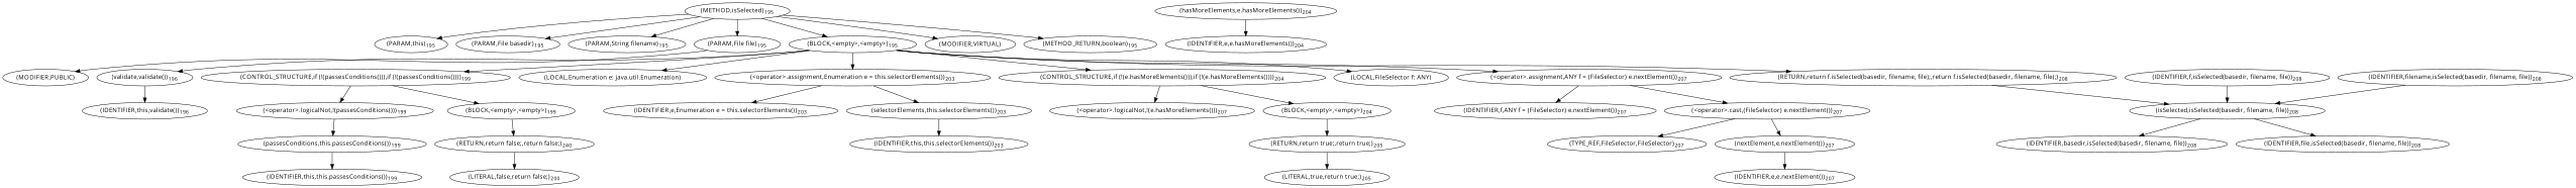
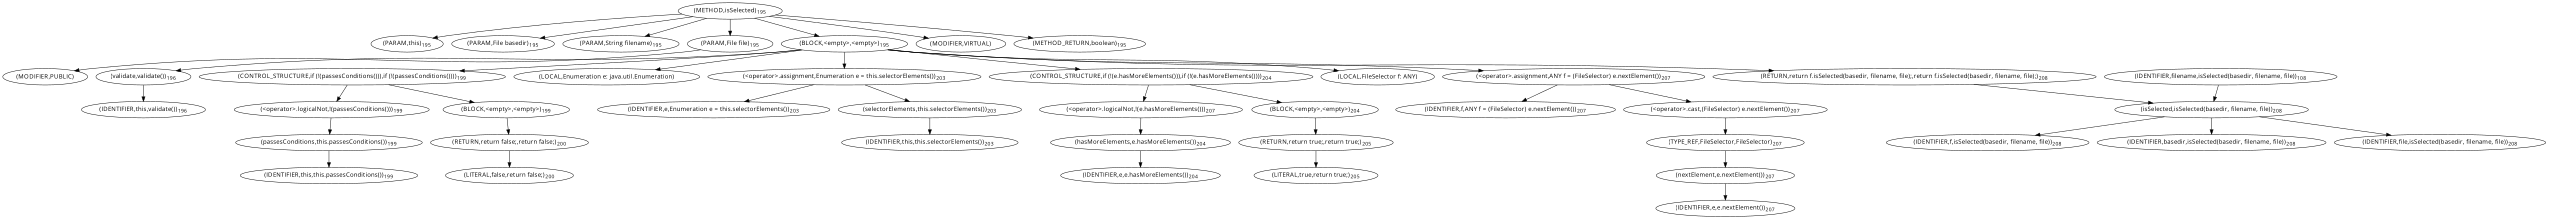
  digraph {
    fontname="Open Sans"
    node [fontname="Open Sans"]
    edge [fontname="Open Sans"]
    n1 [label=<(METHOD,isSelected)<SUB>195</SUB>>]
    n2 [label=<(PARAM,this)<SUB>195</SUB>>]
    n3 [label=<(PARAM,File basedir)<SUB>195</SUB>>]
    n4 [label=<(PARAM,String filename)<SUB>195</SUB>>]
    n5 [label=<(PARAM,File file)<SUB>195</SUB>>]
    n6 [label=<(BLOCK,&lt;empty&gt;,&lt;empty&gt;)<SUB>195</SUB>>]
    n7 [label=<(MODIFIER,VIRTUAL)>]
    n8 [label=<(METHOD_RETURN,boolean)<SUB>195</SUB>>]
    n9 [label=<(MODIFIER,PUBLIC)>]
    n10 [label=<(validate,validate())<SUB>196</SUB>>]
    n11 [label=<(CONTROL_STRUCTURE,if (!(passesConditions())),if (!(passesConditions())))<SUB>199</SUB>>]
    n12 [label=<(LOCAL,Enumeration e: java.util.Enumeration)>]
    n13 [label=<(&lt;operator&gt;.assignment,Enumeration e = this.selectorElements())<SUB>203</SUB>>]
    n14 [label=<(CONTROL_STRUCTURE,if (!(e.hasMoreElements())),if (!(e.hasMoreElements())))<SUB>204</SUB>>]
    n15 [label=<(LOCAL,FileSelector f: ANY)>]
    n16 [label=<(&lt;operator&gt;.assignment,ANY f = (FileSelector) e.nextElement())<SUB>207</SUB>>]
    n17 [label=<(RETURN,return f.isSelected(basedir, filename, file);,return f.isSelected(basedir, filename, file);)<SUB>208</SUB>>]
    n18 [label=<(IDENTIFIER,this,validate())<SUB>196</SUB>>]
    n19 [label=<(&lt;operator&gt;.logicalNot,!(passesConditions()))<SUB>199</SUB>>]
    n20 [label=<(BLOCK,&lt;empty&gt;,&lt;empty&gt;)<SUB>199</SUB>>]
    n21 [label=<(IDENTIFIER,e,Enumeration e = this.selectorElements())<SUB>203</SUB>>]
    n22 [label=<(selectorElements,this.selectorElements())<SUB>203</SUB>>]
    n23 [label=<(&lt;operator&gt;.logicalNot,!(e.hasMoreElements()))<SUB>207</SUB>>]
    n24 [label=<(BLOCK,&lt;empty&gt;,&lt;empty&gt;)<SUB>204</SUB>>]
    n25 [label=<(IDENTIFIER,f,ANY f = (FileSelector) e.nextElement())<SUB>207</SUB>>]
    n26 [label=<(&lt;operator&gt;.cast,(FileSelector) e.nextElement())<SUB>207</SUB>>]
    n27 [label=<(isSelected,isSelected(basedir, filename, file))<SUB>208</SUB>>]
    n28 [label=<(passesConditions,this.passesConditions())<SUB>199</SUB>>]
-   n29 [label=<(RETURN,return false;,return false;)<SUB>240</SUB>>]
+   n29 [label=<(RETURN,return false;,return false;)<SUB>200</SUB>>]
    n30 [label=<(IDENTIFIER,this,this.passesConditions())<SUB>199</SUB>>]
    n31 [label=<(LITERAL,false,return false;)<SUB>200</SUB>>]
    n32 [label=<(IDENTIFIER,this,this.selectorElements())<SUB>203</SUB>>]
    n33 [label=<(hasMoreElements,e.hasMoreElements())<SUB>204</SUB>>]
    n34 [label=<(RETURN,return true;,return true;)<SUB>205</SUB>>]
    n35 [label=<(IDENTIFIER,e,e.hasMoreElements())<SUB>204</SUB>>]
    n36 [label=<(LITERAL,true,return true;)<SUB>205</SUB>>]
    n37 [label=<(TYPE_REF,FileSelector,FileSelector)<SUB>207</SUB>>]
    n38 [label=<(nextElement,e.nextElement())<SUB>207</SUB>>]
    n39 [label=<(IDENTIFIER,e,e.nextElement())<SUB>207</SUB>>]
    n40 [label=<(IDENTIFIER,f,isSelected(basedir, filename, file))<SUB>208</SUB>>]
    n41 [label=<(IDENTIFIER,basedir,isSelected(basedir, filename, file))<SUB>208</SUB>>]
    n42 [label=<(IDENTIFIER,file,isSelected(basedir, filename, file))<SUB>208</SUB>>]
-   n43 [label=<(IDENTIFIER,filename,isSelected(basedir, filename, file))<SUB>208</SUB>>]
+   n43 [label=<(IDENTIFIER,filename,isSelected(basedir, filename, file))<SUB>108</SUB>>]
    n1 -> n2
    n1 -> n3
    n1 -> n4
    n1 -> n5
    n1 -> n6
    n1 -> n7
    n1 -> n8
    n5 -> n9
    n6 -> n10
    n6 -> n11
    n6 -> n12
    n6 -> n13
    n6 -> n14
    n6 -> n15
    n6 -> n16
    n6 -> n17
    n10 -> n18
    n11 -> n19
    n11 -> n20
    n13 -> n21
    n13 -> n22
    n14 -> n23
    n14 -> n24
    n16 -> n25
    n16 -> n26
    n17 -> n27
    n19 -> n28
    n20 -> n29
    n22 -> n32
+   n23 -> n33
    n24 -> n34
    n26 -> n37
-   n26 -> n38
-   n40 -> n27
+   n37 -> n38
+   n27 -> n40
    n27 -> n41
    n27 -> n42
    n28 -> n30
    n29 -> n31
    n33 -> n35
    n34 -> n36
    n38 -> n39
    n43 -> n27
  }
